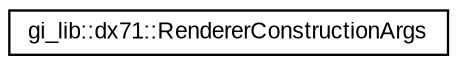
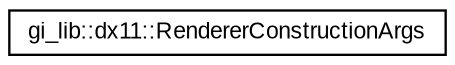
  digraph {
    rankdir=LR
    fontname="Liberation Sans"
-   n1 [color=black fillcolor=white fontname="Liberation Sans" fontsize=10 height=0.2 label="gi_lib::dx71::RendererConstructionArgs" shape=record style=filled width=0.4]
+   n1 [color=black fillcolor=white fontname="Liberation Sans" fontsize=10 height=0.2 label="gi_lib::dx11::RendererConstructionArgs" shape=record style=filled width=0.4]
  }
